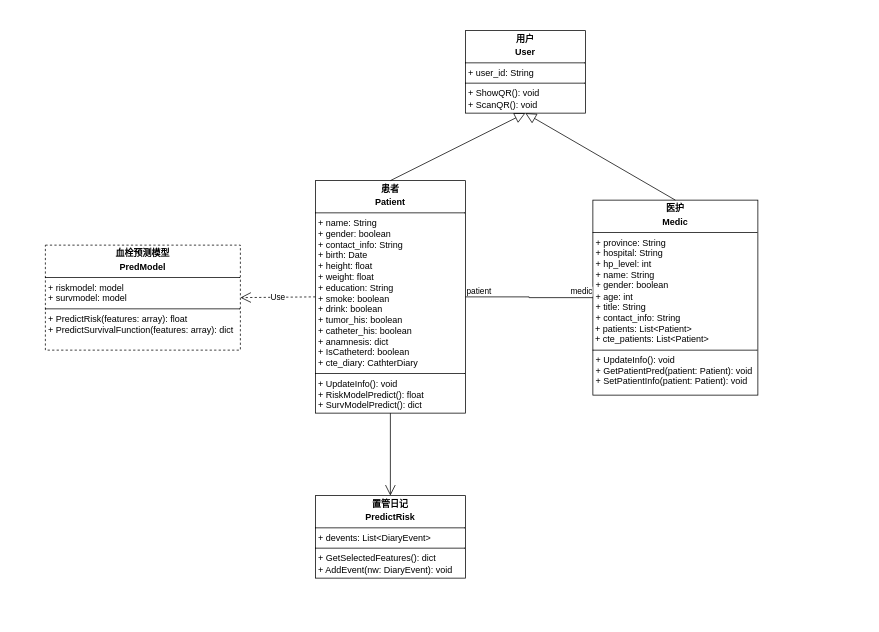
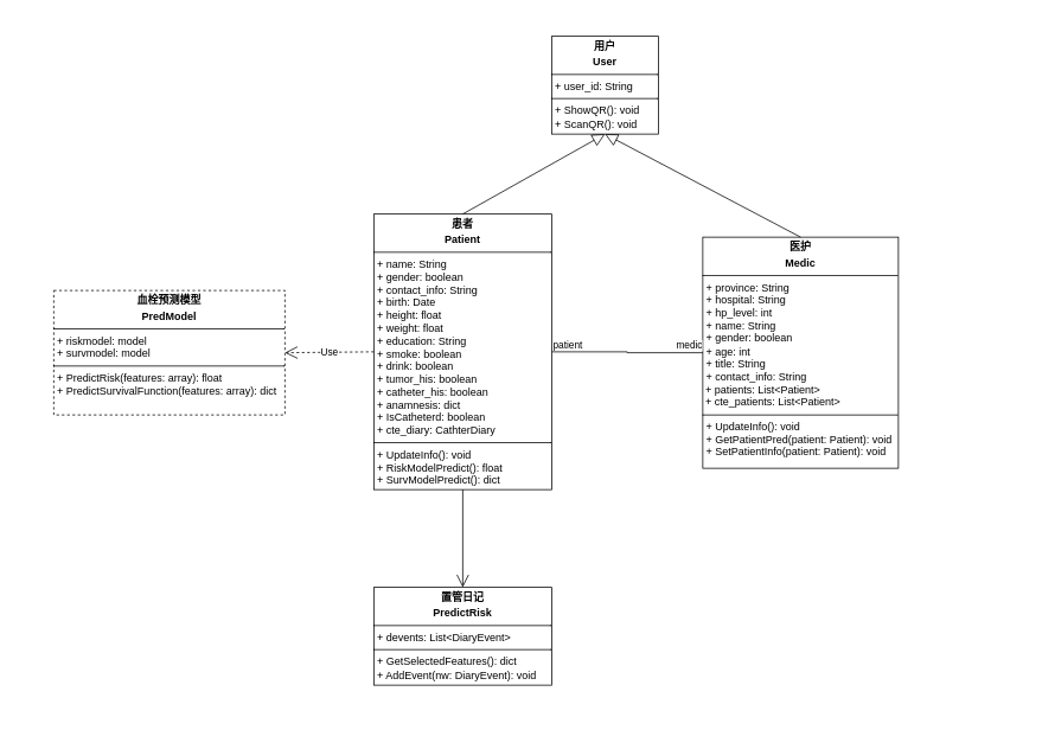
  <mxCell id="0" />
  <mxCell id="1" parent="0" />
  <mxCell id="2" value="" style="rounded=0;whiteSpace=wrap;html=1;movable=1;resizable=1;rotatable=1;deletable=1;editable=1;locked=0;connectable=1;strokeColor=none;" vertex="1" parent="1"><mxGeometry x="20" y="20" width="1130" height="800" as="geometry" /></mxCell>
  <mxCell id="3" value="&lt;p style=&quot;margin:0px;margin-top:4px;text-align:center;&quot;&gt;&lt;b&gt;置管日记&lt;/b&gt;&lt;/p&gt;&lt;p style=&quot;margin:0px;margin-top:4px;text-align:center;&quot;&gt;&lt;b&gt;PredictRisk&lt;/b&gt;&lt;/p&gt;&lt;hr size=&quot;1&quot; style=&quot;border-style:solid;&quot;&gt;&lt;p style=&quot;margin:0px;margin-left:4px;&quot;&gt;+ devents: List&amp;lt;DiaryEvent&amp;gt;&lt;/p&gt;&lt;hr size=&quot;1&quot; style=&quot;border-style:solid;&quot;&gt;&lt;p style=&quot;margin:0px;margin-left:4px;&quot;&gt;+ GetSelectedFeatures(): dict&lt;/p&gt;&lt;p style=&quot;margin:0px;margin-left:4px;&quot;&gt;+ AddEvent(nw: DiaryEvent): void&lt;/p&gt;" style="verticalAlign=top;align=left;overflow=fill;html=1;whiteSpace=wrap;" vertex="1" parent="1"><mxGeometry x="420" y="660" width="200" height="110" as="geometry" /></mxCell>
  <mxCell id="4" value="&lt;p style=&quot;margin:0px;margin-top:4px;text-align:center;&quot;&gt;&lt;b&gt;患者&lt;/b&gt;&lt;/p&gt;&lt;p style=&quot;margin:0px;margin-top:4px;text-align:center;&quot;&gt;&lt;b&gt;Patient&lt;/b&gt;&lt;/p&gt;&lt;hr size=&quot;1&quot; style=&quot;border-style:solid;&quot;&gt;&lt;p style=&quot;margin:0px;margin-left:4px;&quot;&gt;+ name: String&lt;/p&gt;&lt;p style=&quot;margin:0px;margin-left:4px;&quot;&gt;+ gender: boolean&lt;/p&gt;&lt;p style=&quot;margin:0px;margin-left:4px;&quot;&gt;+ contact_info: String&lt;/p&gt;&lt;p style=&quot;margin:0px;margin-left:4px;&quot;&gt;+ birth: Date&lt;/p&gt;&lt;p style=&quot;margin:0px;margin-left:4px;&quot;&gt;+ height: float&lt;/p&gt;&lt;p style=&quot;margin:0px;margin-left:4px;&quot;&gt;+ weight: float&lt;/p&gt;&lt;p style=&quot;margin:0px;margin-left:4px;&quot;&gt;+ education: String&lt;/p&gt;&lt;p style=&quot;margin:0px;margin-left:4px;&quot;&gt;+ smoke: boolean&lt;/p&gt;&lt;p style=&quot;margin:0px;margin-left:4px;&quot;&gt;+ drink: boolean&lt;/p&gt;&lt;p style=&quot;margin:0px;margin-left:4px;&quot;&gt;+ tumor_his: boolean&lt;/p&gt;&lt;p style=&quot;margin:0px;margin-left:4px;&quot;&gt;+ catheter_his: boolean&lt;/p&gt;&lt;p style=&quot;margin:0px;margin-left:4px;&quot;&gt;+ anamnesis: dict&lt;/p&gt;&lt;p style=&quot;margin:0px;margin-left:4px;&quot;&gt;+ IsCatheterd: boolean&lt;/p&gt;&lt;p style=&quot;margin:0px;margin-left:4px;&quot;&gt;+ cte_diary: CathterDiary&lt;/p&gt;&lt;hr size=&quot;1&quot; style=&quot;border-style:solid;&quot;&gt;&lt;p style=&quot;margin:0px;margin-left:4px;&quot;&gt;+ UpdateInfo(): void&lt;/p&gt;&lt;p style=&quot;margin:0px;margin-left:4px;&quot;&gt;+ RiskModelPredict(): float&lt;/p&gt;&lt;p style=&quot;margin:0px;margin-left:4px;&quot;&gt;+ SurvModelPredict(): dict&lt;/p&gt;" style="verticalAlign=top;align=left;overflow=fill;html=1;whiteSpace=wrap;" vertex="1" parent="1"><mxGeometry x="420" y="240" width="200" height="310" as="geometry" /></mxCell>
  <mxCell id="5" value="&lt;p style=&quot;margin:0px;margin-top:4px;text-align:center;&quot;&gt;&lt;b&gt;医护&lt;/b&gt;&lt;/p&gt;&lt;p style=&quot;margin:0px;margin-top:4px;text-align:center;&quot;&gt;&lt;b&gt;Medic&lt;/b&gt;&lt;/p&gt;&lt;hr size=&quot;1&quot; style=&quot;border-style:solid;&quot;&gt;&lt;p style=&quot;margin:0px;margin-left:4px;&quot;&gt;+ province: String&lt;/p&gt;&lt;p style=&quot;margin:0px;margin-left:4px;&quot;&gt;+ hospital: String&lt;/p&gt;&lt;p style=&quot;margin:0px;margin-left:4px;&quot;&gt;+ hp_level: int&lt;/p&gt;&lt;p style=&quot;margin:0px;margin-left:4px;&quot;&gt;+ name: String&lt;/p&gt;&lt;p style=&quot;margin:0px;margin-left:4px;&quot;&gt;+ gender: boolean&lt;/p&gt;&lt;p style=&quot;margin:0px;margin-left:4px;&quot;&gt;+ age: int&lt;/p&gt;&lt;p style=&quot;margin:0px;margin-left:4px;&quot;&gt;+ title: String&lt;/p&gt;&lt;p style=&quot;margin:0px;margin-left:4px;&quot;&gt;+ contact_info: String&lt;/p&gt;&amp;nbsp;+ patients: List&amp;lt;Patient&amp;gt;&lt;div&gt;&amp;nbsp;+ cte_patients: List&amp;lt;Patient&amp;gt;&lt;br&gt;&lt;hr size=&quot;1&quot; style=&quot;border-style:solid;&quot;&gt;&lt;p style=&quot;margin:0px;margin-left:4px;&quot;&gt;+ UpdateInfo(): void&lt;/p&gt;&lt;p style=&quot;margin:0px;margin-left:4px;&quot;&gt;+ GetPatientPred(patient: Patient): void&lt;/p&gt;&lt;p style=&quot;margin:0px;margin-left:4px;&quot;&gt;+ SetPatientInfo(patient: Patient): void&lt;/p&gt;&lt;p style=&quot;margin:0px;margin-left:4px;&quot;&gt;&lt;br&gt;&lt;/p&gt;&lt;/div&gt;" style="verticalAlign=top;align=left;overflow=fill;html=1;whiteSpace=wrap;" vertex="1" parent="1"><mxGeometry x="790" y="266" width="220" height="260" as="geometry" /></mxCell>
- <mxCell id="6" value="&lt;p style=&quot;margin:0px;margin-top:4px;text-align:center;&quot;&gt;&lt;b&gt;用户&lt;/b&gt;&lt;/p&gt;&lt;p style=&quot;margin:0px;margin-top:4px;text-align:center;&quot;&gt;&lt;b&gt;User&lt;/b&gt;&lt;/p&gt;&lt;hr size=&quot;1&quot; style=&quot;border-style:solid;&quot;&gt;&lt;p style=&quot;margin:0px;margin-left:4px;&quot;&gt;+ user_id: String&lt;/p&gt;&lt;hr size=&quot;1&quot; style=&quot;border-style:solid;&quot;&gt;&lt;p style=&quot;margin:0px;margin-left:4px;&quot;&gt;+ ShowQR(): void&lt;/p&gt;&lt;p style=&quot;margin:0px;margin-left:4px;&quot;&gt;+ ScanQR(): void&lt;/p&gt;" style="verticalAlign=top;align=left;overflow=fill;html=1;whiteSpace=wrap;" vertex="1" parent="1"><mxGeometry x="620" y="40" width="160" height="110" as="geometry" /></mxCell>
+ <mxCell id="6" value="&lt;p style=&quot;margin:0px;margin-top:4px;text-align:center;&quot;&gt;&lt;b&gt;用户&lt;/b&gt;&lt;/p&gt;&lt;p style=&quot;margin:0px;margin-top:4px;text-align:center;&quot;&gt;&lt;b&gt;User&lt;/b&gt;&lt;/p&gt;&lt;hr size=&quot;1&quot; style=&quot;border-style:solid;&quot;&gt;&lt;p style=&quot;margin:0px;margin-left:4px;&quot;&gt;+ user_id: String&lt;/p&gt;&lt;hr size=&quot;1&quot; style=&quot;border-style:solid;&quot;&gt;&lt;p style=&quot;margin:0px;margin-left:4px;&quot;&gt;+ ShowQR(): void&lt;/p&gt;&lt;p style=&quot;margin:0px;margin-left:4px;&quot;&gt;+ ScanQR(): void&lt;/p&gt;" style="verticalAlign=top;align=left;overflow=fill;html=1;whiteSpace=wrap;" vertex="1" parent="1"><mxGeometry x="620" y="40" width="120" height="110" as="geometry" /></mxCell>
  <mxCell id="7" value="" style="edgeStyle=none;html=1;endSize=12;endArrow=block;endFill=0;rounded=0;exitX=0.5;exitY=0;exitDx=0;exitDy=0;entryX=0.5;entryY=1;entryDx=0;entryDy=0;" edge="1" parent="1" source="4" target="6"><mxGeometry width="160" relative="1" as="geometry"><mxPoint x="640" y="360" as="sourcePoint" /><mxPoint x="800" y="360" as="targetPoint" /></mxGeometry></mxCell>
  <mxCell id="8" value="" style="edgeStyle=none;html=1;endSize=12;endArrow=block;endFill=0;rounded=0;exitX=0.5;exitY=0;exitDx=0;exitDy=0;entryX=0.5;entryY=1;entryDx=0;entryDy=0;" edge="1" parent="1" source="5" target="6"><mxGeometry width="160" relative="1" as="geometry"><mxPoint x="530" y="240" as="sourcePoint" /><mxPoint x="710" y="140" as="targetPoint" /></mxGeometry></mxCell>
  <mxCell id="9" value="" style="endArrow=none;html=1;edgeStyle=orthogonalEdgeStyle;rounded=0;entryX=0;entryY=0.5;entryDx=0;entryDy=0;exitX=1;exitY=0.5;exitDx=0;exitDy=0;" edge="1" parent="1" source="4" target="5"><mxGeometry relative="1" as="geometry"><mxPoint x="630" y="410" as="sourcePoint" /><mxPoint x="810" y="420" as="targetPoint" /></mxGeometry></mxCell>
  <mxCell id="10" value="patient" style="edgeLabel;resizable=0;html=1;align=left;verticalAlign=bottom;" connectable="0" vertex="1" parent="9"><mxGeometry x="-1" relative="1" as="geometry" /></mxCell>
  <mxCell id="11" value="medic" style="edgeLabel;resizable=0;html=1;align=right;verticalAlign=bottom;" connectable="0" vertex="1" parent="9"><mxGeometry x="1" relative="1" as="geometry" /></mxCell>
  <mxCell id="12" value="" style="endArrow=open;endFill=1;endSize=12;html=1;rounded=0;exitX=0.5;exitY=1;exitDx=0;exitDy=0;entryX=0.5;entryY=0;entryDx=0;entryDy=0;" edge="1" parent="1" source="4" target="3"><mxGeometry width="160" relative="1" as="geometry"><mxPoint x="610" y="650" as="sourcePoint" /><mxPoint x="520" y="740" as="targetPoint" /></mxGeometry></mxCell>
  <mxCell id="13" value="Use" style="endArrow=open;endSize=12;dashed=1;html=1;rounded=0;exitX=0;exitY=0.5;exitDx=0;exitDy=0;entryX=1;entryY=0.5;entryDx=0;entryDy=0;" edge="1" parent="1" source="4" target="14"><mxGeometry width="160" relative="1" as="geometry"><mxPoint x="160" y="350" as="sourcePoint" /><mxPoint x="350" y="390" as="targetPoint" /></mxGeometry></mxCell>
  <mxCell id="14" value="&lt;p style=&quot;margin:0px;margin-top:4px;text-align:center;&quot;&gt;&lt;b&gt;血栓预测模型&lt;/b&gt;&lt;/p&gt;&lt;p style=&quot;margin:0px;margin-top:4px;text-align:center;&quot;&gt;&lt;b&gt;PredModel&lt;/b&gt;&lt;/p&gt;&lt;hr size=&quot;1&quot; style=&quot;border-style:solid;&quot;&gt;&lt;p style=&quot;margin:0px;margin-left:4px;&quot;&gt;+ riskmodel: model&lt;/p&gt;&lt;p style=&quot;margin:0px;margin-left:4px;&quot;&gt;+ survmodel: model&lt;/p&gt;&lt;hr size=&quot;1&quot; style=&quot;border-style:solid;&quot;&gt;&lt;p style=&quot;margin:0px;margin-left:4px;&quot;&gt;+ PredictRisk(features: array): float&lt;/p&gt;&lt;p style=&quot;margin:0px;margin-left:4px;&quot;&gt;+ PredictSurvivalFunction(features: array): dict&lt;/p&gt;" style="verticalAlign=top;align=left;overflow=fill;html=1;whiteSpace=wrap;dashed=1;" vertex="1" parent="1"><mxGeometry x="60" y="326" width="260" height="140" as="geometry" /></mxCell>
